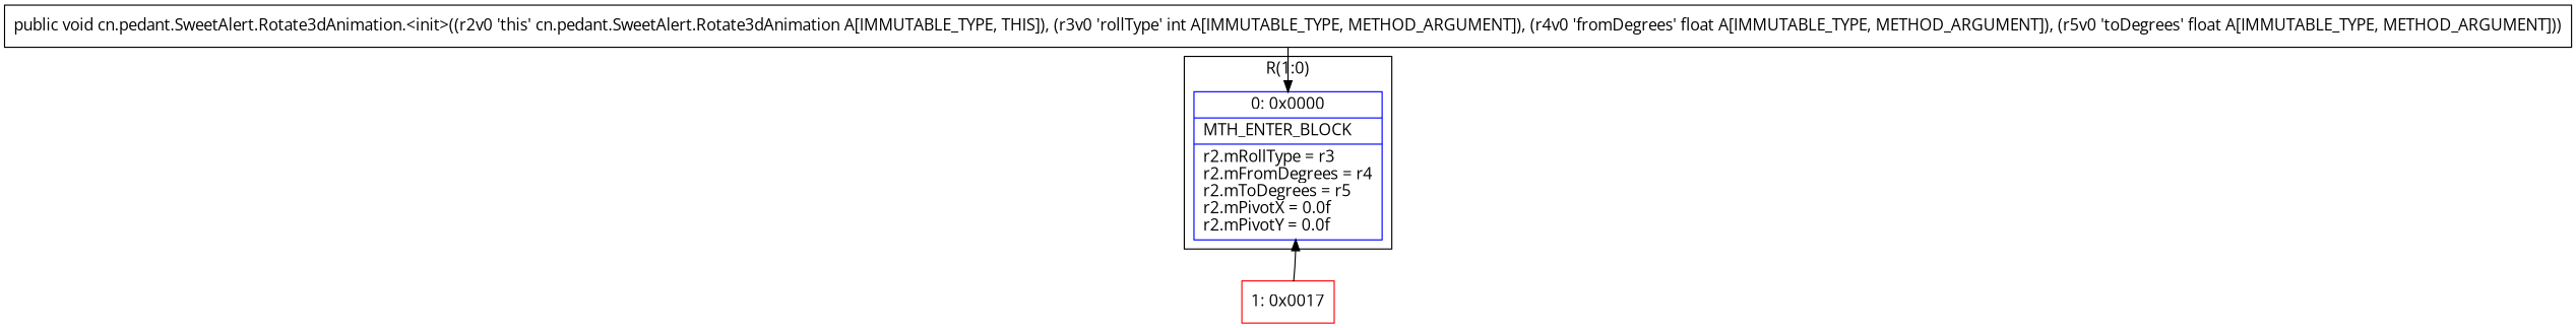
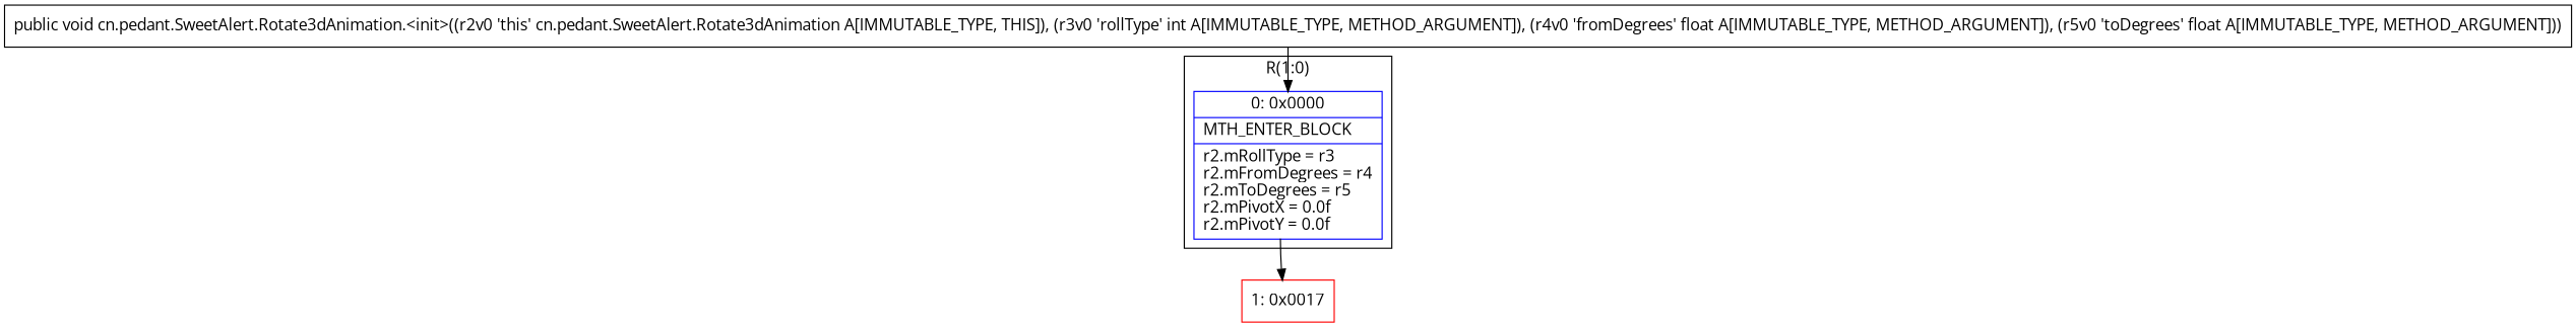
  digraph {
    fontname="Open Sans"
    node [shape=record fontname="Open Sans"]
    edge [fontname="Open Sans"]
    n1 [color=blue label="{0\:\ 0x0000|MTH_ENTER_BLOCK\l|r2.mRollType = r3\lr2.mFromDegrees = r4\lr2.mToDegrees = r5\lr2.mPivotX = 0.0f\lr2.mPivotY = 0.0f\l}"]
    n2 [color=red label="{1\:\ 0x0017}"]
    n3 [label="{public void cn.pedant.SweetAlert.Rotate3dAnimation.\<init\>((r2v0 'this' cn.pedant.SweetAlert.Rotate3dAnimation A[IMMUTABLE_TYPE, THIS]), (r3v0 'rollType' int A[IMMUTABLE_TYPE, METHOD_ARGUMENT]), (r4v0 'fromDegrees' float A[IMMUTABLE_TYPE, METHOD_ARGUMENT]), (r5v0 'toDegrees' float A[IMMUTABLE_TYPE, METHOD_ARGUMENT])) }"]
    subgraph cluster_1 {
      label="R(1:0)"
      n1
    }
-   n2 -> n1
+   n1 -> n2
    n3 -> n1
  }
